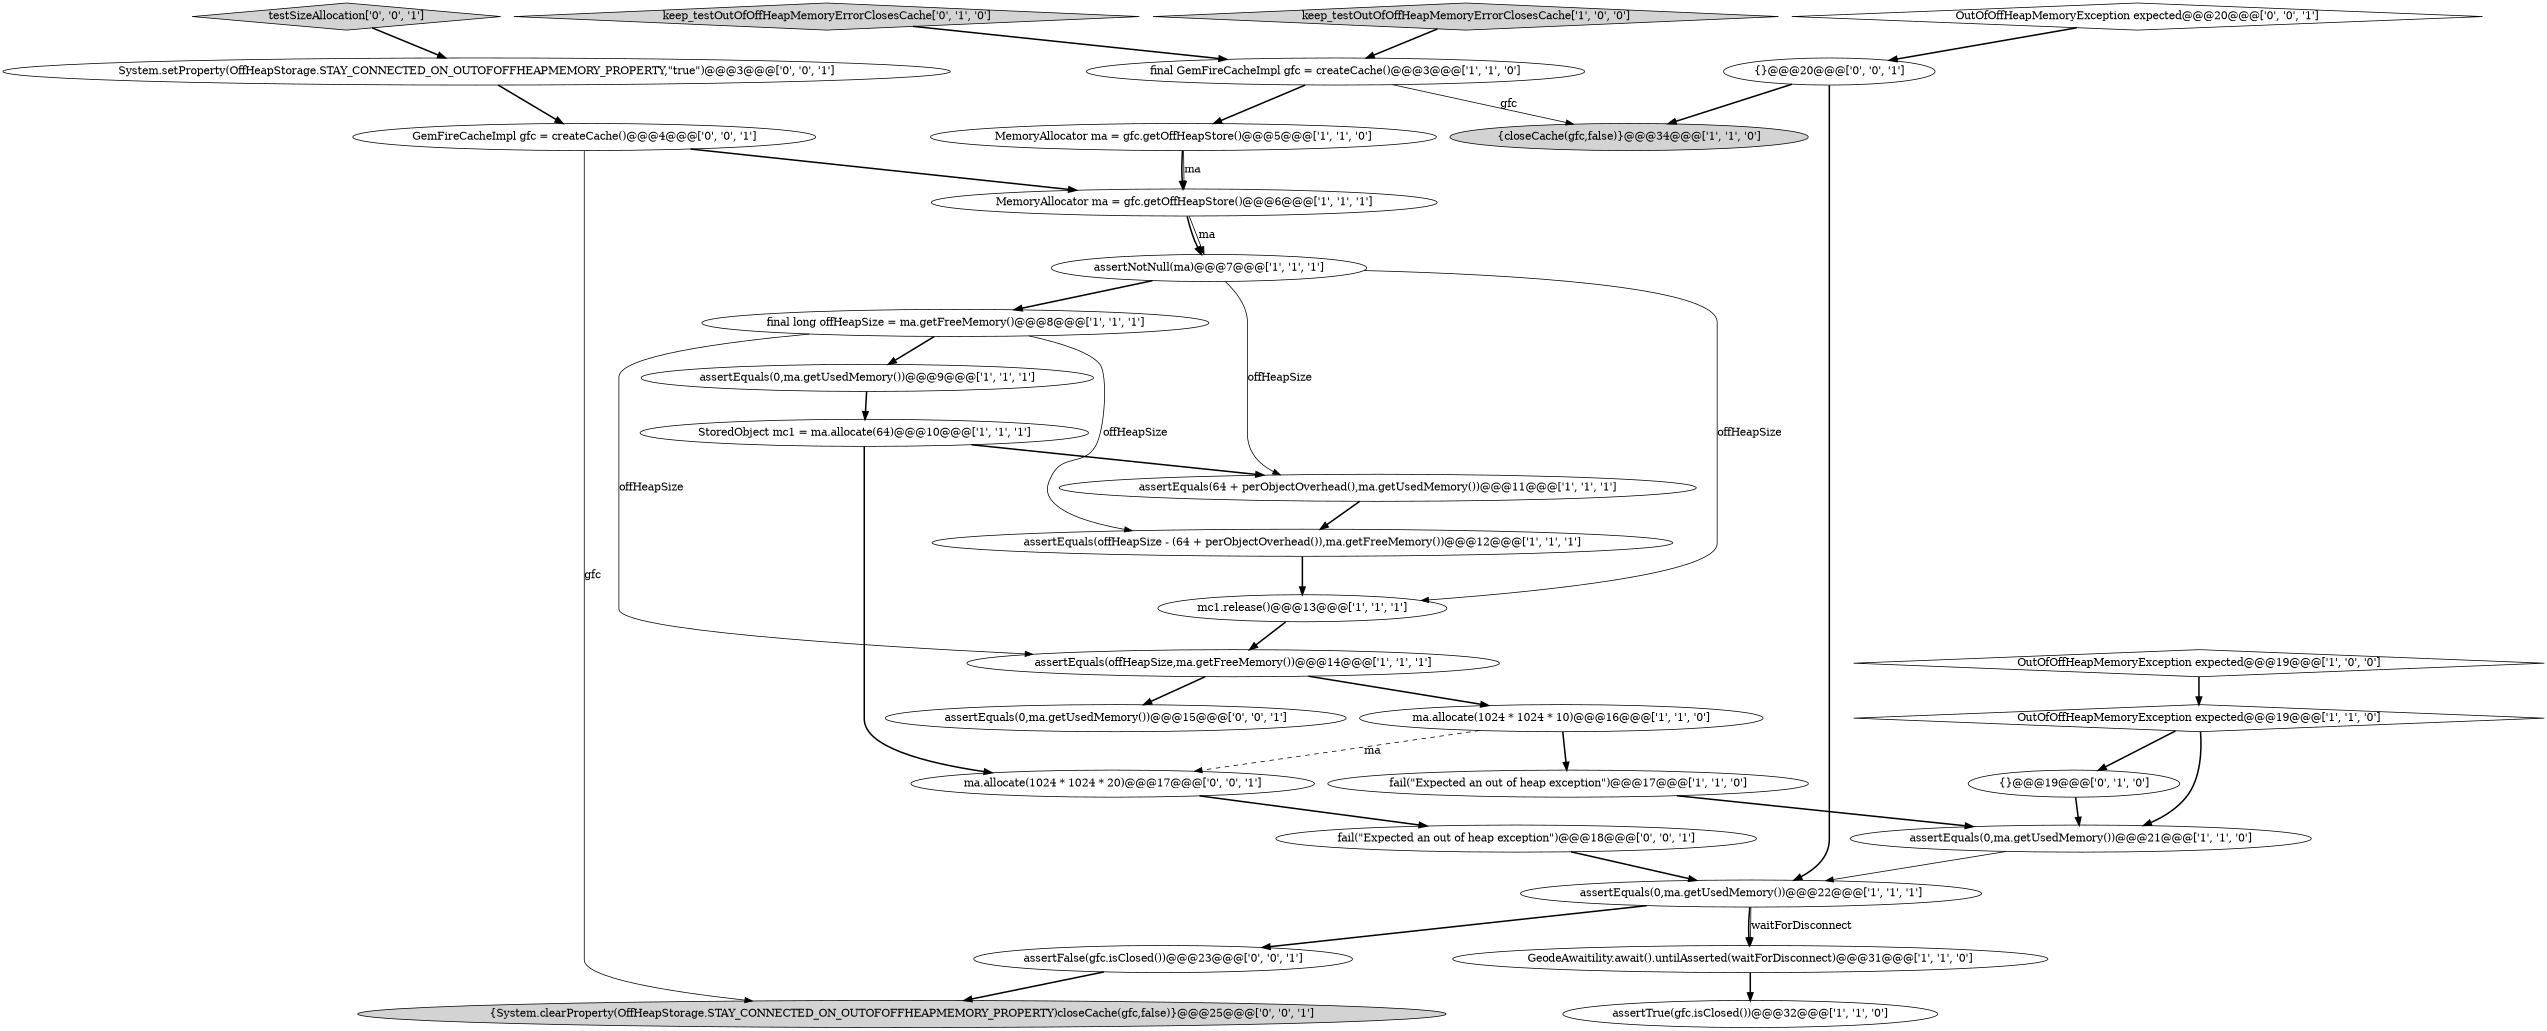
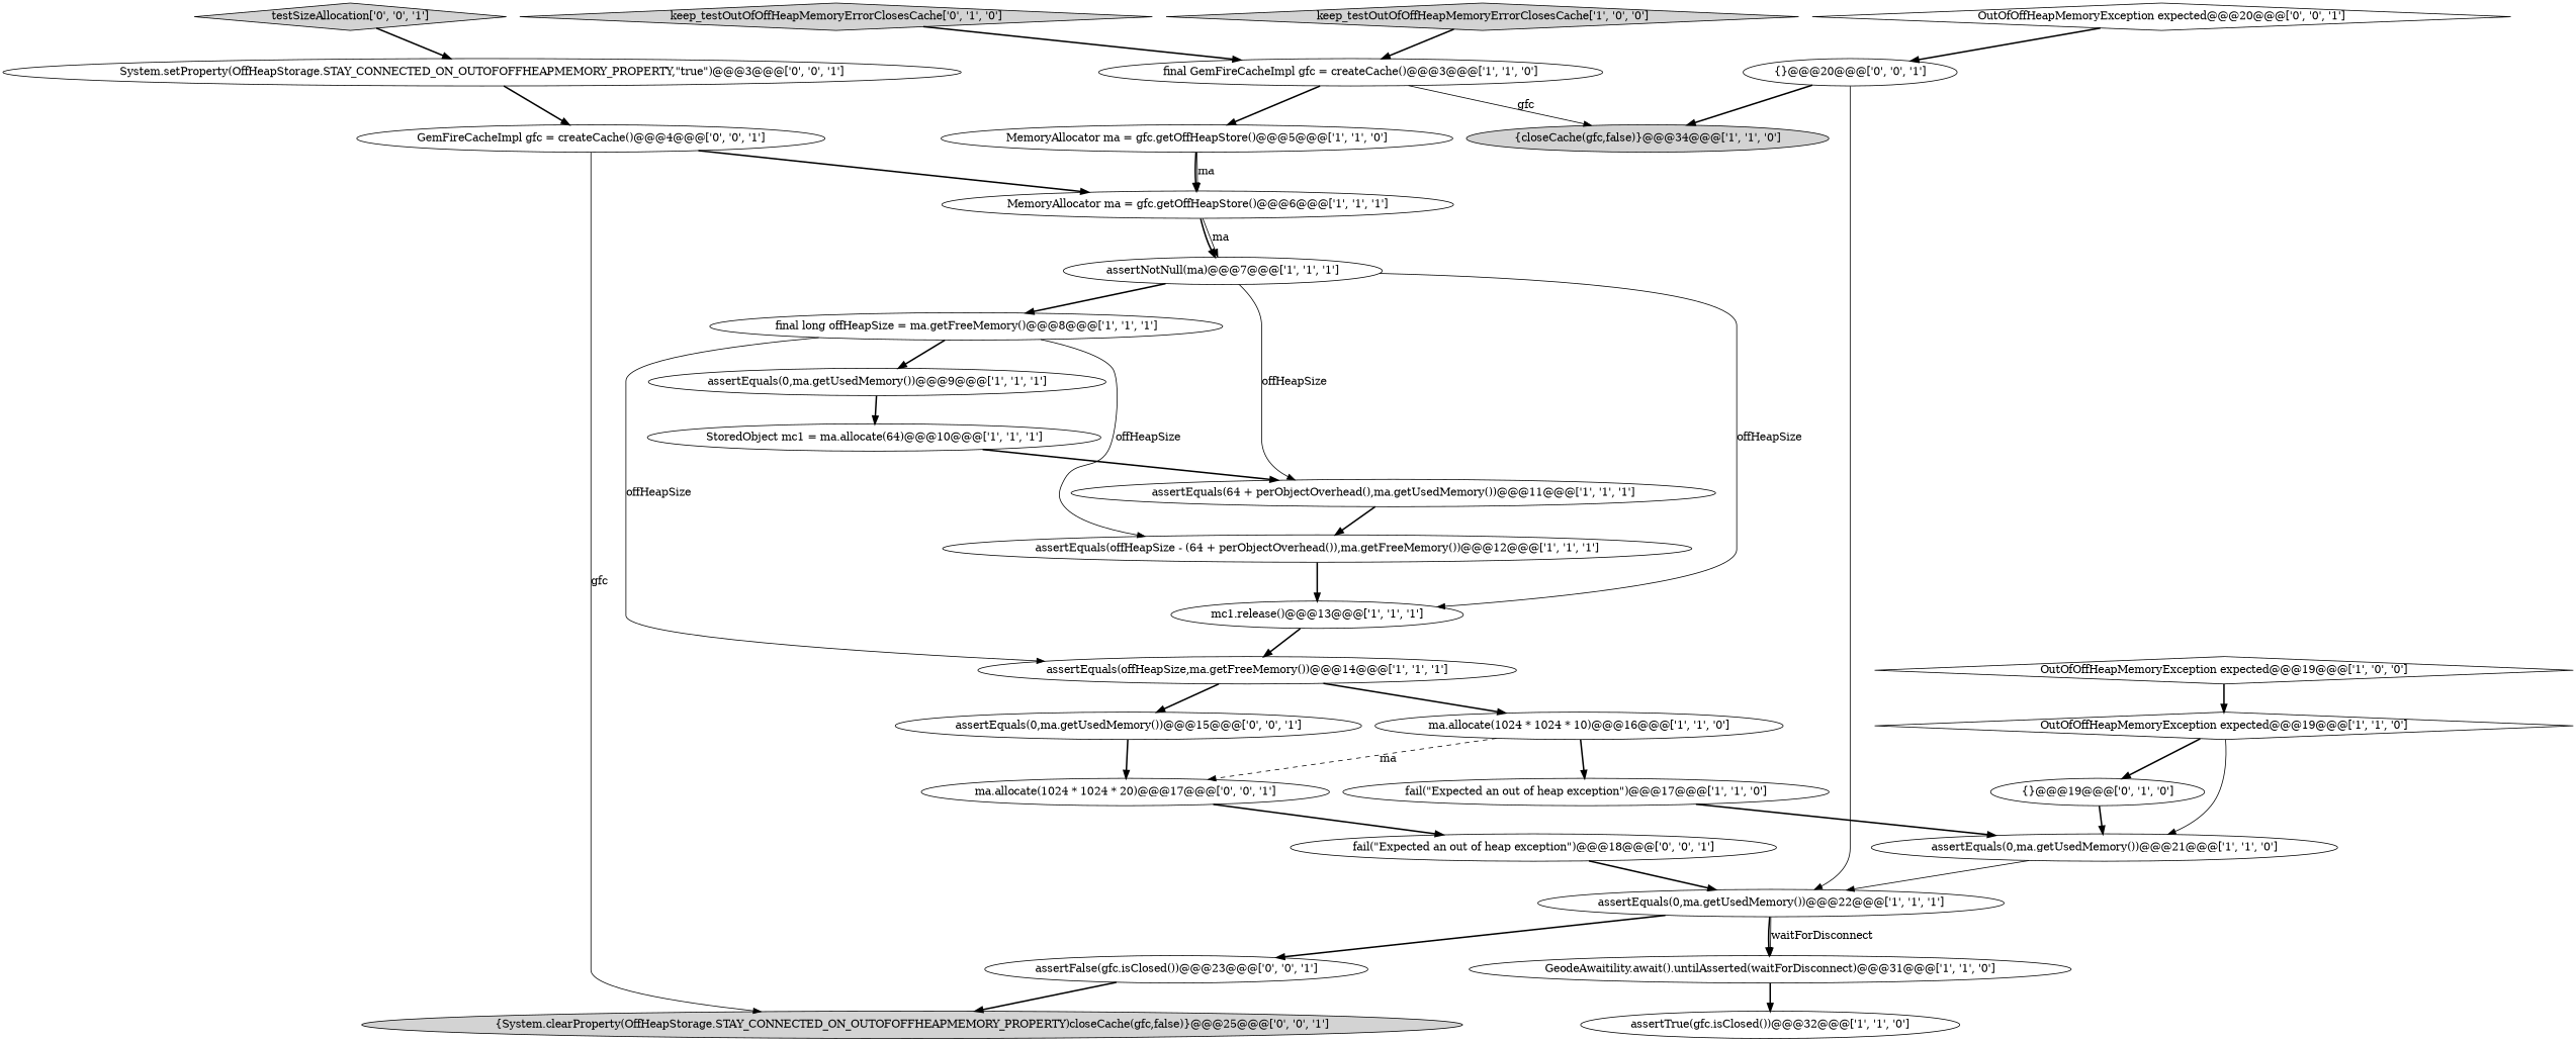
  digraph {
    node [fillcolor=white shape=ellipse style=filled]
    edge [style=bold]
    n1 [label="ma.allocate(1024 * 1024 * 10)@@@16@@@['1', '1', '0']"]
    n2 [label="ma.allocate(1024 * 1024 * 20)@@@17@@@['0', '0', '1']"]
    n3 [label="fail(\"Expected an out of heap exception\")@@@17@@@['1', '1', '0']"]
    n4 [label="fail(\"Expected an out of heap exception\")@@@18@@@['0', '0', '1']"]
    n5 [label="assertEquals(0,ma.getUsedMemory())@@@21@@@['1', '1', '0']"]
    n6 [label="assertEquals(offHeapSize,ma.getFreeMemory())@@@14@@@['1', '1', '1']"]
    n7 [label="assertEquals(0,ma.getUsedMemory())@@@15@@@['0', '0', '1']"]
    n8 [fillcolor=lightgray label="{closeCache(gfc,false)}@@@34@@@['1', '1', '0']"]
    n9 [label="{}@@@20@@@['0', '0', '1']"]
    n10 [label="assertEquals(0,ma.getUsedMemory())@@@22@@@['1', '1', '1']"]
    n11 [label="assertFalse(gfc.isClosed())@@@23@@@['0', '0', '1']"]
    n12 [label="GeodeAwaitility.await().untilAsserted(waitForDisconnect)@@@31@@@['1', '1', '0']"]
    n13 [fillcolor=lightgray label="{System.clearProperty(OffHeapStorage.STAY_CONNECTED_ON_OUTOFOFFHEAPMEMORY_PROPERTY)closeCache(gfc,false)}@@@25@@@['0', '0', '1']"]
    n14 [label="MemoryAllocator ma = gfc.getOffHeapStore()@@@6@@@['1', '1', '1']"]
    n15 [label="assertNotNull(ma)@@@7@@@['1', '1', '1']"]
    n16 [label="mc1.release()@@@13@@@['1', '1', '1']"]
    n17 [label="final long offHeapSize = ma.getFreeMemory()@@@8@@@['1', '1', '1']"]
    n18 [label="assertEquals(64 + perObjectOverhead(),ma.getUsedMemory())@@@11@@@['1', '1', '1']"]
    n19 [label="assertEquals(offHeapSize - (64 + perObjectOverhead()),ma.getFreeMemory())@@@12@@@['1', '1', '1']"]
    n20 [label="OutOfOffHeapMemoryException expected@@@20@@@['0', '0', '1']" shape=diamond]
    n21 [label="OutOfOffHeapMemoryException expected@@@19@@@['1', '1', '0']" shape=diamond]
    n22 [label="{}@@@19@@@['0', '1', '0']"]
    n23 [fillcolor=lightgray label="keep_testOutOfOffHeapMemoryErrorClosesCache['1', '0', '0']" shape=diamond]
    n24 [label="final GemFireCacheImpl gfc = createCache()@@@3@@@['1', '1', '0']"]
    n25 [label="MemoryAllocator ma = gfc.getOffHeapStore()@@@5@@@['1', '1', '0']"]
    n26 [label="assertTrue(gfc.isClosed())@@@32@@@['1', '1', '0']"]
    n27 [label="assertEquals(0,ma.getUsedMemory())@@@9@@@['1', '1', '1']"]
    n28 [label="StoredObject mc1 = ma.allocate(64)@@@10@@@['1', '1', '1']"]
    n29 [label="GemFireCacheImpl gfc = createCache()@@@4@@@['0', '0', '1']"]
    n30 [fillcolor=lightgray label="testSizeAllocation['0', '0', '1']" shape=diamond]
    n31 [label="System.setProperty(OffHeapStorage.STAY_CONNECTED_ON_OUTOFOFFHEAPMEMORY_PROPERTY,\"true\")@@@3@@@['0', '0', '1']"]
    n32 [label="OutOfOffHeapMemoryException expected@@@19@@@['1', '0', '0']" shape=diamond]
    n33 [fillcolor=lightgray label="keep_testOutOfOffHeapMemoryErrorClosesCache['0', '1', '0']" shape=diamond]
    n1 -> n2 [label=ma style=dashed]
    n1 -> n3
    n2 -> n4
    n3 -> n5
    n4 -> n10
    n5 -> n10 [style=solid]
    n6 -> n1
    n6 -> n7
-   n28 -> n2
+   n7 -> n2
    n9 -> n8
-   n9 -> n10
+   n9 -> n10 [style=solid]
    n10 -> n11
    n10 -> n12
    n10 -> n12 [label=waitForDisconnect style=solid]
    n11 -> n13
    n12 -> n26
    n14 -> n15 [label=ma style=solid]
    n14 -> n15
    n15 -> n16 [label=offHeapSize style=solid]
    n15 -> n17
    n15 -> n18 [label=offHeapSize style=solid]
    n16 -> n6
    n17 -> n6 [label=offHeapSize style=solid]
    n17 -> n19 [label=offHeapSize style=solid]
    n17 -> n27
    n18 -> n19
    n19 -> n16
    n20 -> n9
-   n21 -> n5
+   n21 -> n5 [style=solid]
    n21 -> n22
    n22 -> n5
    n23 -> n24
    n24 -> n8 [label=gfc style=solid]
    n24 -> n25
    n25 -> n14
    n25 -> n14 [label=ma style=solid]
    n27 -> n28
    n28 -> n18
    n29 -> n13 [label=gfc style=solid]
    n29 -> n14
    n30 -> n31
    n31 -> n29
    n32 -> n21
    n33 -> n24
  }
